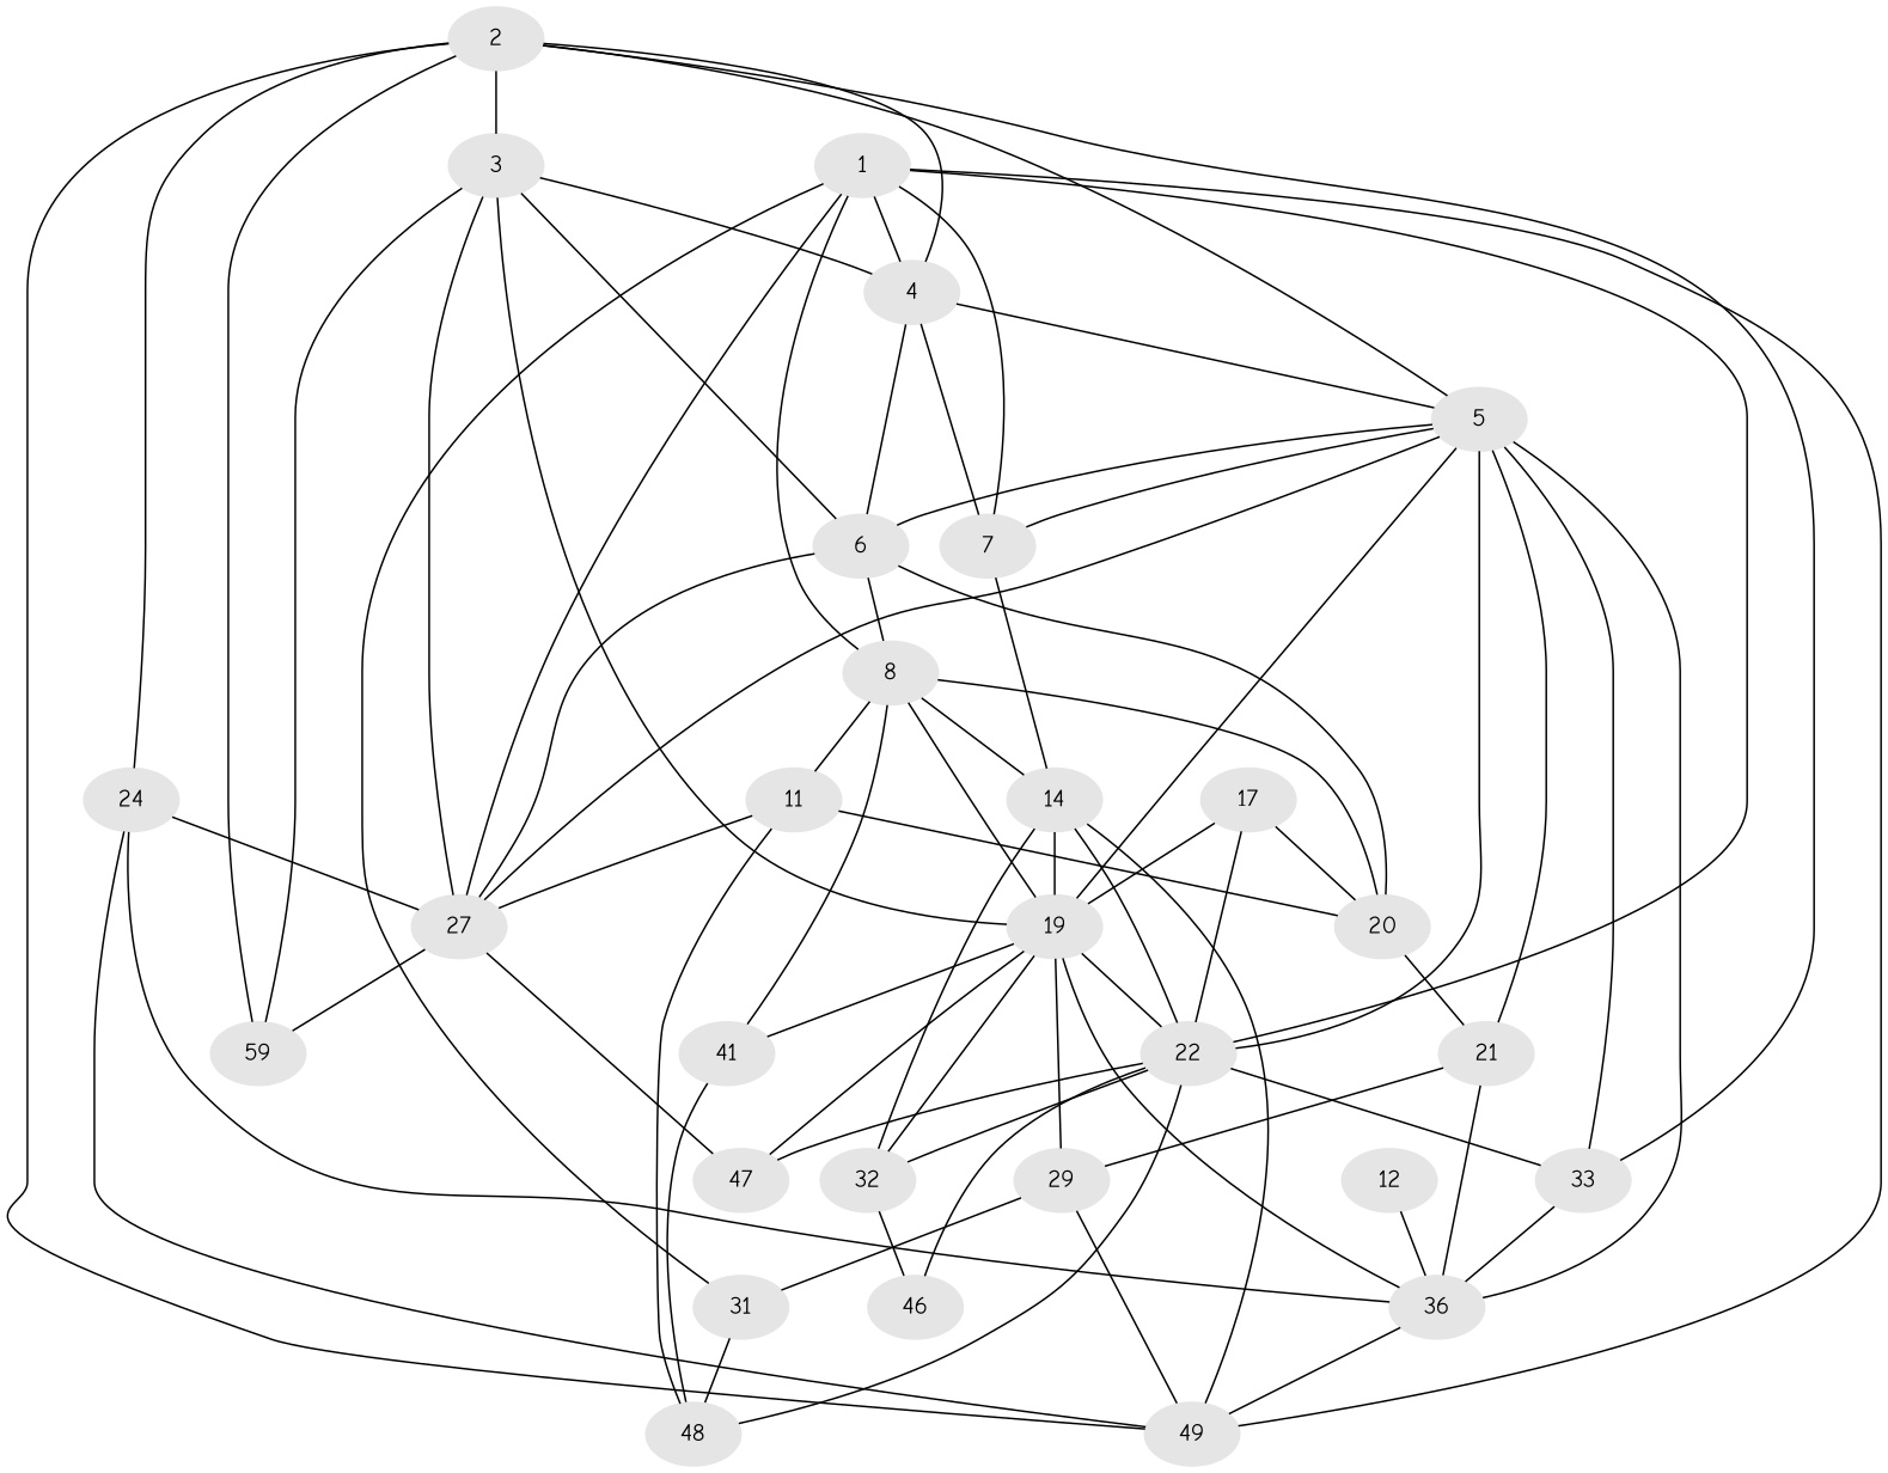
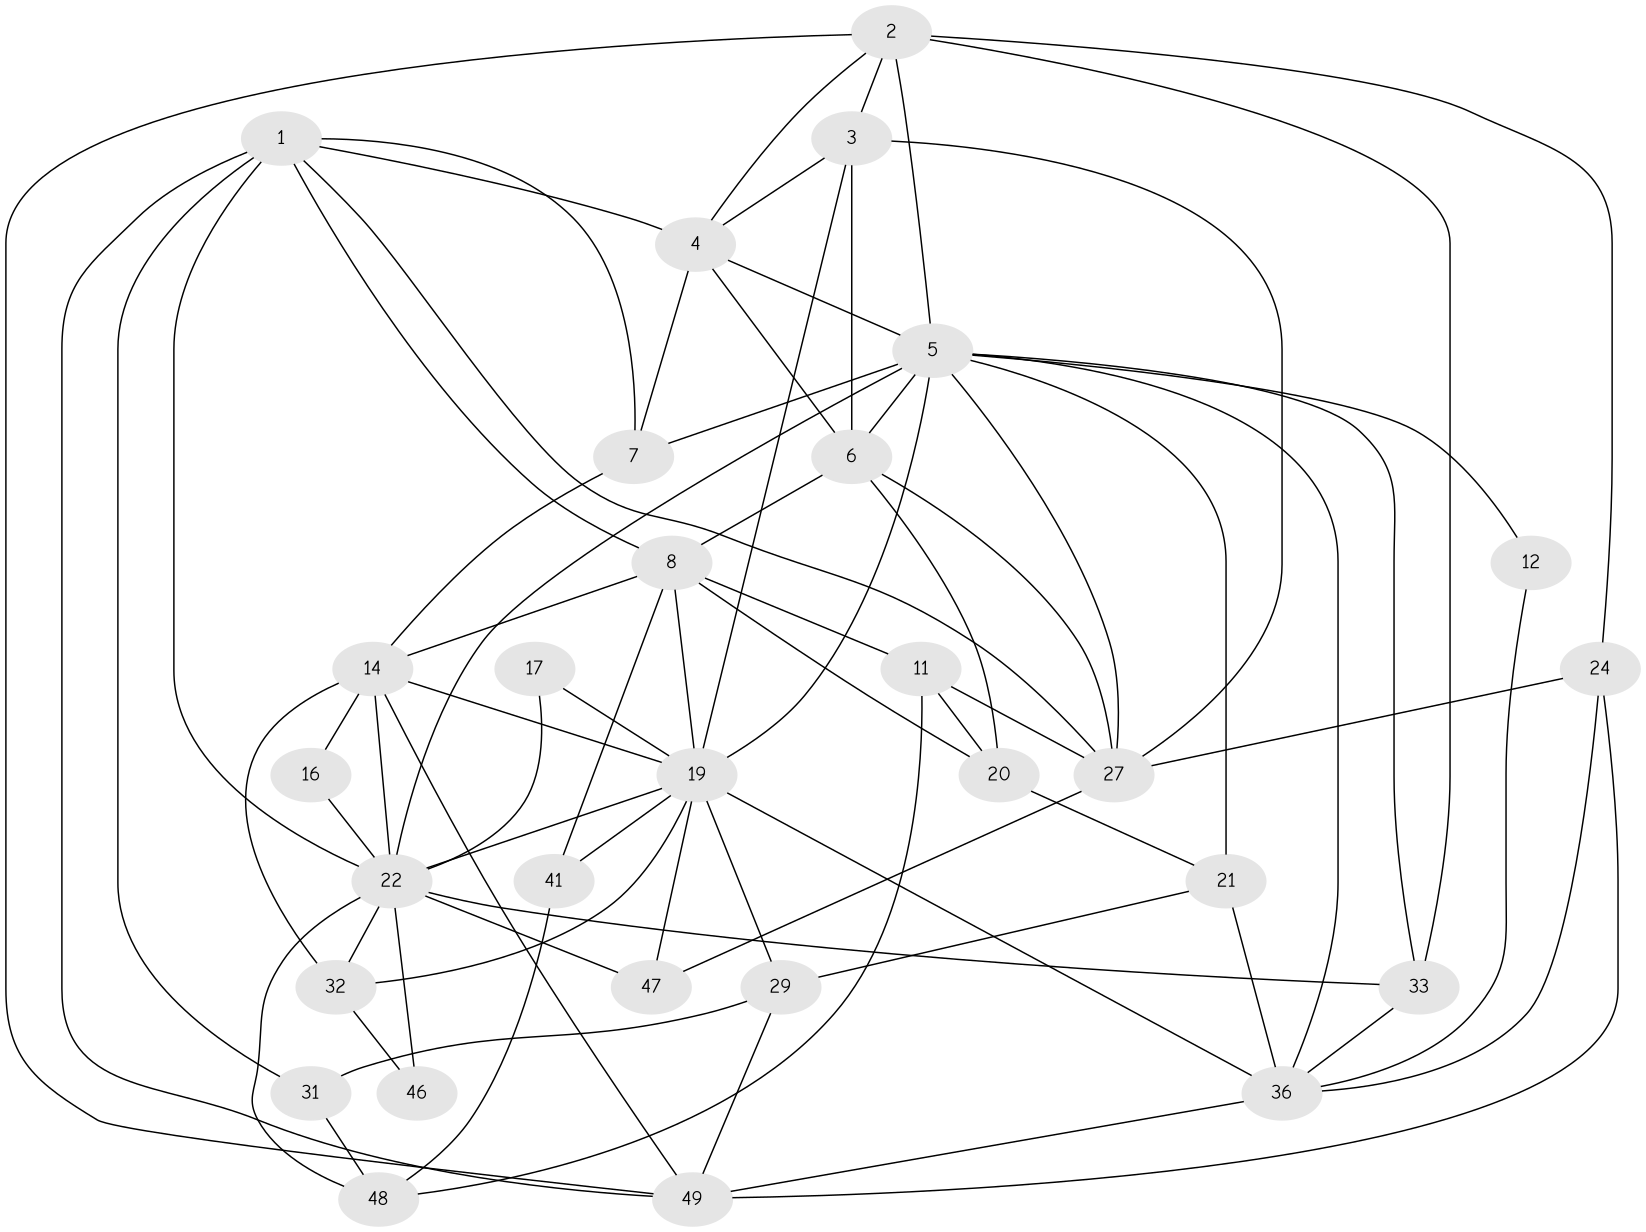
  graph {
    fontname="Comic Neue"
    node [color=gray90 fontname="Comic Neue" style=filled]
    edge [fontname="Comic Neue"]
    1 [super="+10"]
    4 [super="+50"]
    7
    8 [super="+18+53"]
    22 [super="+40+23"]
    27 [super="+34+30"]
    31
    49 [super="+55"]
    5 [super="+9"]
    6 [super="+13"]
    14
    19 [super="+45+38"]
    20 [super="+35"]
    11
    41
    33
    32
    48
    47
    46
-   59
    2 [super="+25"]
    3 [super="+56"]
    24 [super="+28"]
    12
    21 [super="+26"]
    36 [super="+61+54"]
    29
+   16
    17
    1 -- 4
    1 -- 7
    1 -- 8
    1 -- 22 [weight=2]
    1 -- 27
    1 -- 31
    1 -- 49
    4 -- 7
    4 -- 5
    4 -- 6
    7 -- 14
    8 -- 14
    8 -- 19
    8 -- 20
    8 -- 11
    8 -- 41
    22 -- 33
    22 -- 32
    22 -- 48
    22 -- 47 [weight=2]
    22 -- 46
    27 -- 47
-   27 -- 59
    31 -- 48
    5 -- 7
    5 -- 22 [weight=2]
    5 -- 27
    5 -- 6
    5 -- 19
    5 -- 33
+   5 -- 12
    5 -- 21
    5 -- 36
    6 -- 8
    6 -- 27
    6 -- 20
    14 -- 22 [weight=2]
    14 -- 49
    14 -- 19
    14 -- 32
+   14 -- 16
    19 -- 22 [weight=2]
    19 -- 41
    19 -- 32
    19 -- 47
    19 -- 36
    19 -- 29
    20 -- 21
    11 -- 27
    11 -- 20
    11 -- 48
    41 -- 48
    33 -- 36
    32 -- 46
    2 -- 4
    2 -- 49
    2 -- 5
    2 -- 33
-   2 -- 59
    2 -- 3
    2 -- 24
    3 -- 4
    3 -- 27
    3 -- 6
    3 -- 19
-   3 -- 59
    24 -- 27
    24 -- 49
    24 -- 36
    12 -- 36
    21 -- 36 [weight=2]
    21 -- 29
    36 -- 49
    29 -- 31
    29 -- 49
+   16 -- 22
    17 -- 22
    17 -- 19
-   17 -- 20
  }
